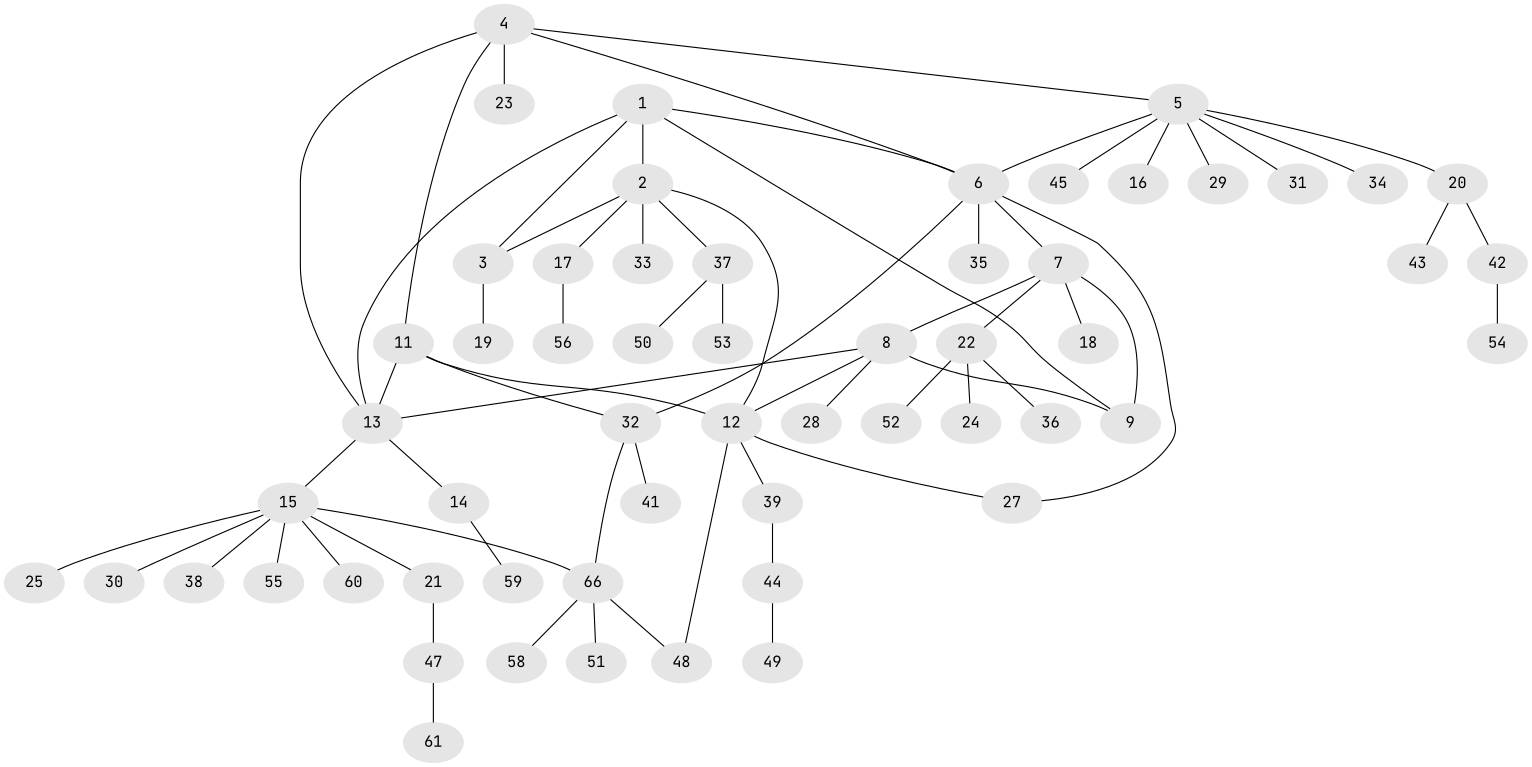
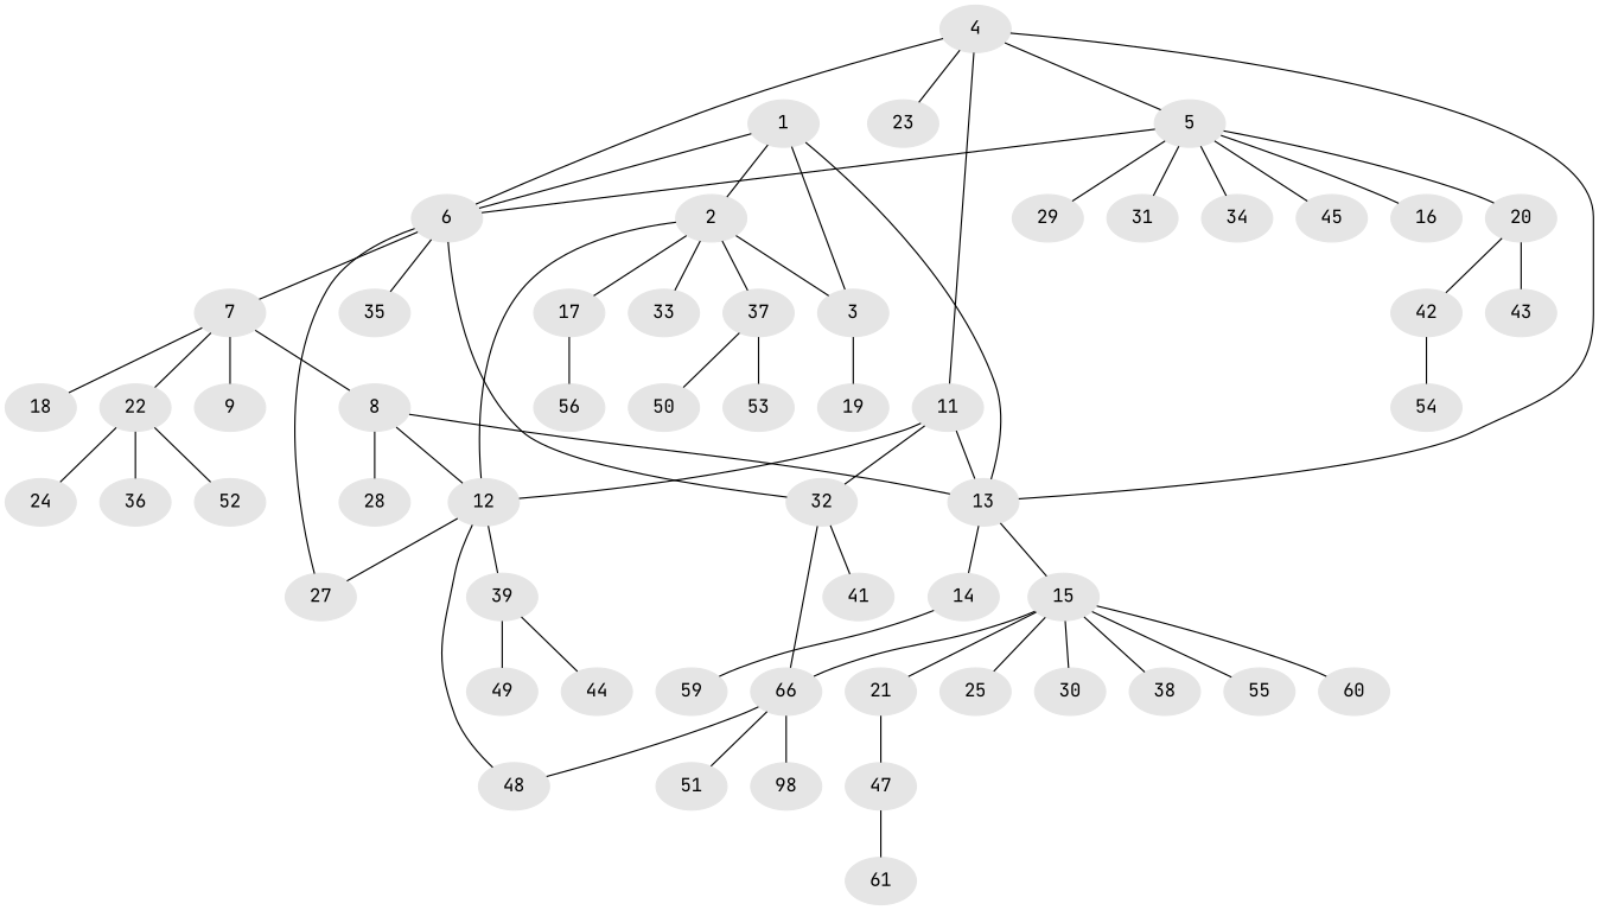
  graph {
    fontname="JetBrains Mono"
    node [color=gray90 fontname="JetBrains Mono" style=filled]
    edge [fontname="JetBrains Mono"]
    1
    2
    3
    6
    9
    13
    12
    17
    33
    37
    19
    7
    27
    32
    35
    14
    15
    39
    48
    56
    50
    53
    4
    5
    11
    23
    16
    20
    29
    31
    34
    45
    42
    43
    8
    18
    22
    n38 [label=66]
    41
    28
    24
    36
    52
    44
    49
    59
    21
    25
    30
    38
    55
    60
    47
    51
-   58
+   58 [label=98]
    54
    61
    1 -- 2
    1 -- 3
    1 -- 6
-   1 -- 9
    1 -- 13
    2 -- 3
    2 -- 12
    2 -- 17
    2 -- 33
    2 -- 37
    3 -- 19
    6 -- 7
    6 -- 27
    6 -- 32
    6 -- 35
    13 -- 14
    13 -- 15
    12 -- 27
    12 -- 39
    12 -- 48
    17 -- 56
    37 -- 50
    37 -- 53
    7 -- 9
    7 -- 8
    7 -- 18
    7 -- 22
    32 -- n38
    32 -- 41
    14 -- 59
    15 -- n38
    15 -- 21
    15 -- 25
    15 -- 30
    15 -- 38
    15 -- 55
    15 -- 60
    39 -- 44
-   44 -- 49
+   39 -- 49
    4 -- 6
    4 -- 13
    4 -- 5
    4 -- 11
    4 -- 23
    5 -- 6
    5 -- 16
    5 -- 20
    5 -- 29
    5 -- 31
    5 -- 34
    5 -- 45
    11 -- 13
    11 -- 12
    11 -- 32
    20 -- 42
    20 -- 43
    42 -- 54
-   8 -- 9
    8 -- 13
    8 -- 12
    8 -- 28
    22 -- 24
    22 -- 36
    22 -- 52
    n38 -- 48
    n38 -- 51
    n38 -- 58
    21 -- 47
    47 -- 61
  }
